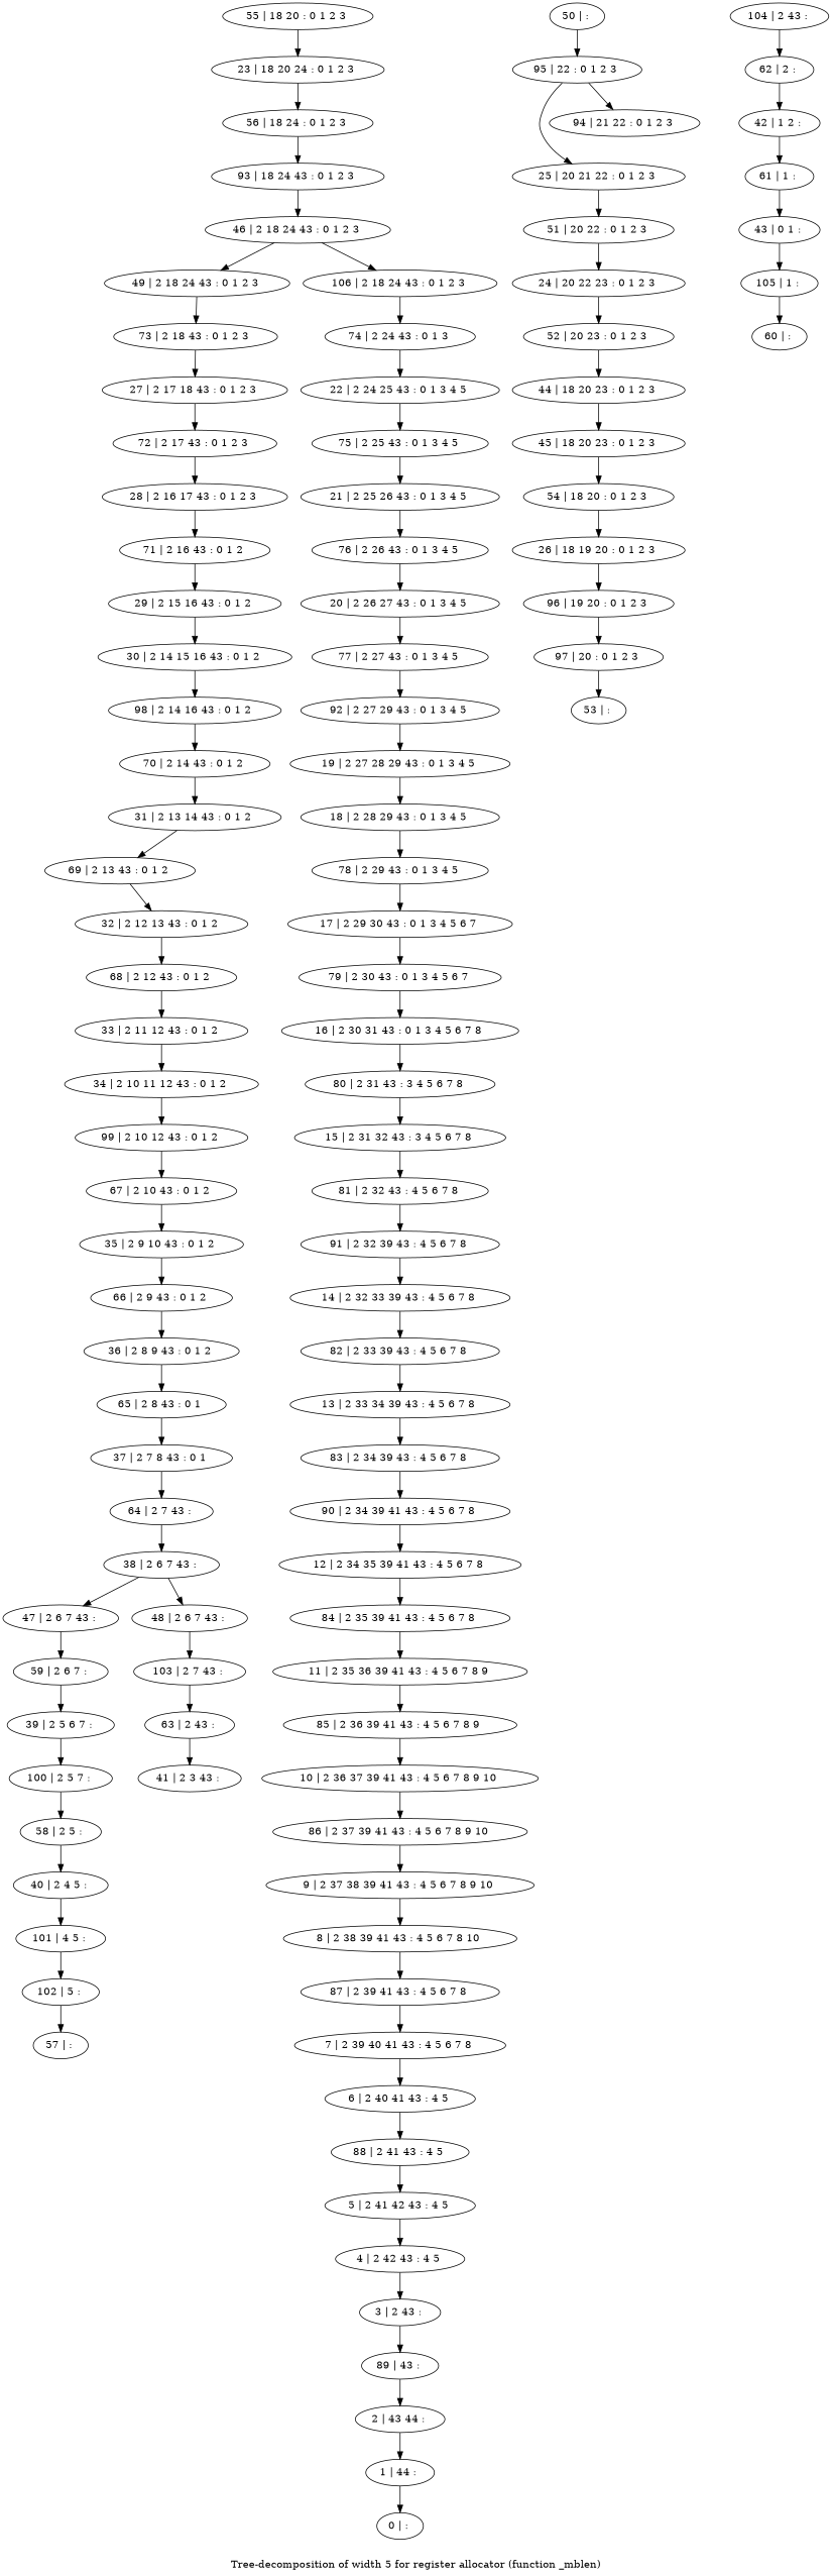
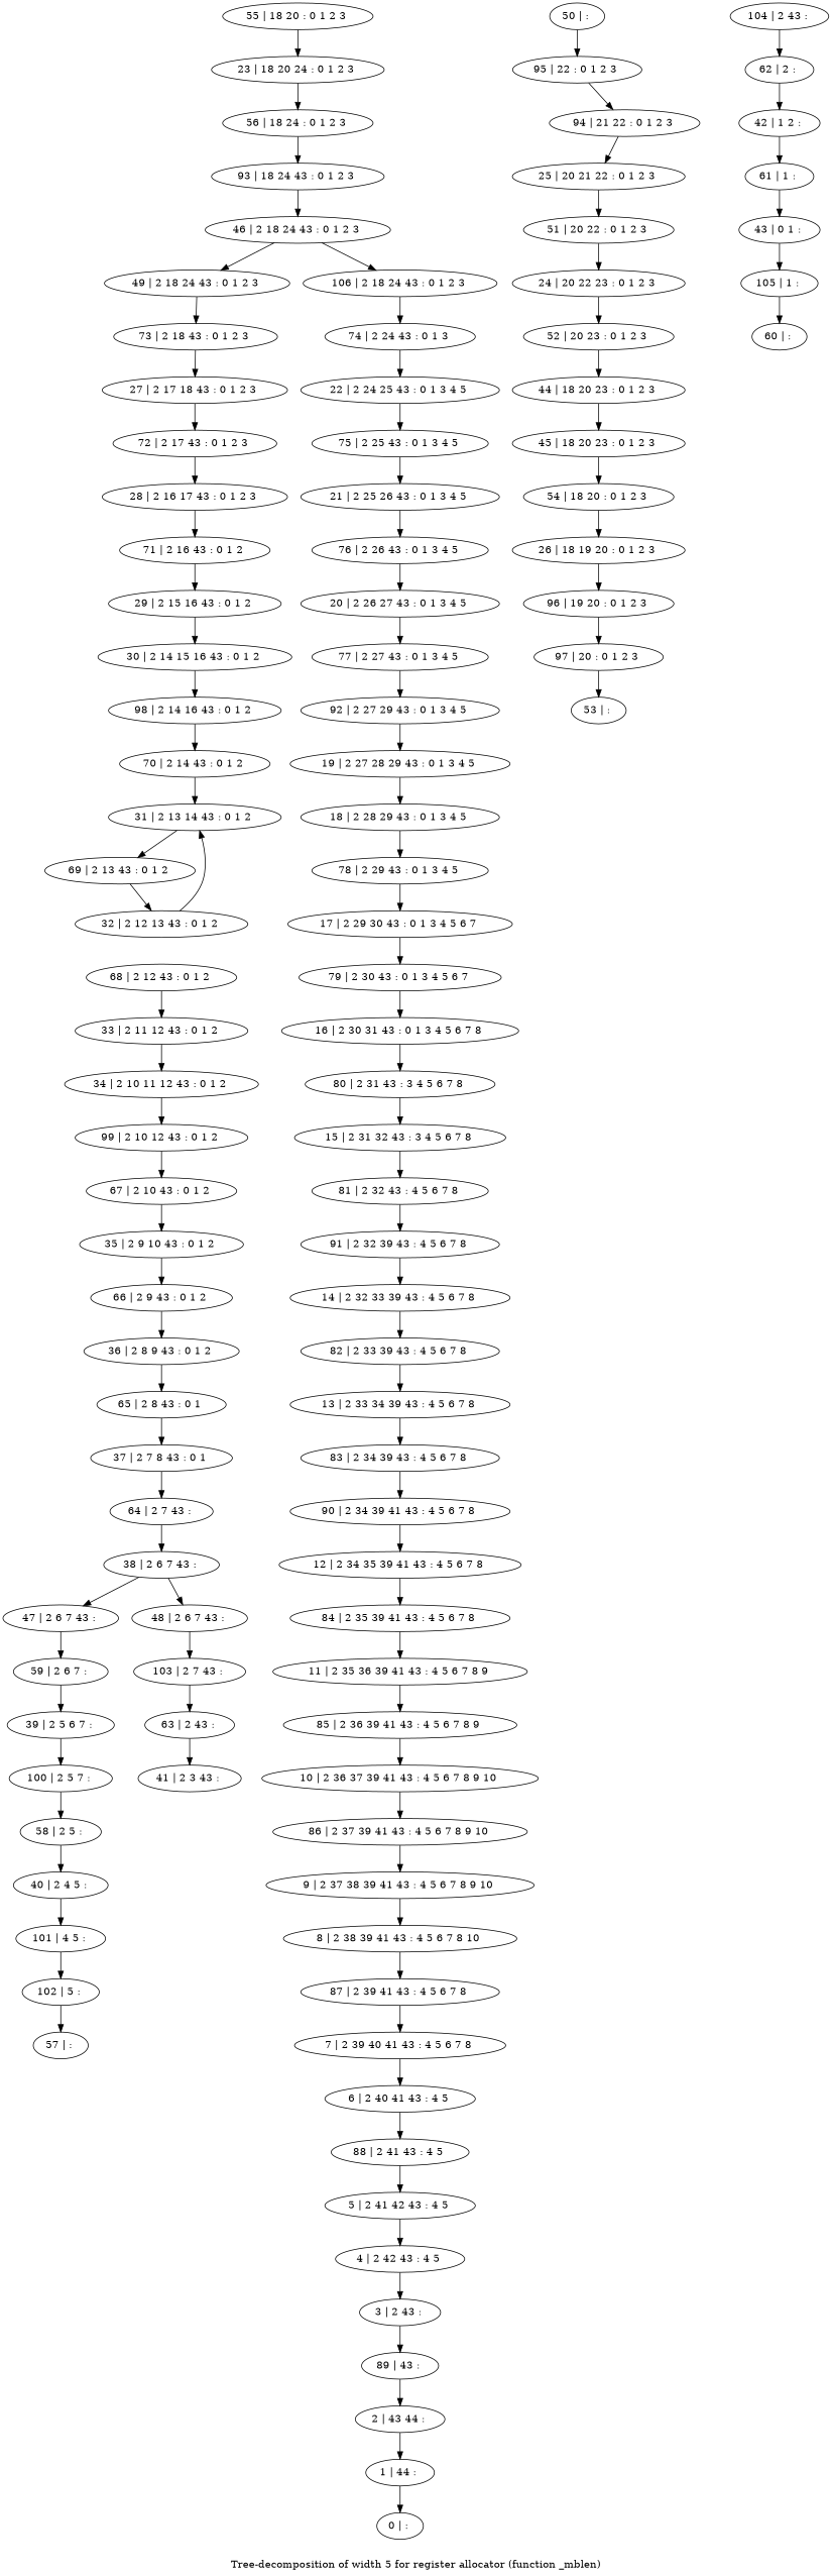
  digraph {
    label="Tree-decomposition of width 5 for register allocator (function _mblen)"
    n1 [label="0 | : "]
    n2 [label="1 | 44 : "]
    n3 [label="2 | 43 44 : "]
    n4 [label="3 | 2 43 : "]
    n5 [label="89 | 43 : "]
    n6 [label="4 | 2 42 43 : 4 5 "]
    n7 [label="5 | 2 41 42 43 : 4 5 "]
    n8 [label="6 | 2 40 41 43 : 4 5 "]
    n9 [label="88 | 2 41 43 : 4 5 "]
    n10 [label="7 | 2 39 40 41 43 : 4 5 6 7 8 "]
    n11 [label="8 | 2 38 39 41 43 : 4 5 6 7 8 10 "]
    n12 [label="87 | 2 39 41 43 : 4 5 6 7 8 "]
    n13 [label="9 | 2 37 38 39 41 43 : 4 5 6 7 8 9 10 "]
    n14 [label="10 | 2 36 37 39 41 43 : 4 5 6 7 8 9 10 "]
    n15 [label="86 | 2 37 39 41 43 : 4 5 6 7 8 9 10 "]
    n16 [label="11 | 2 35 36 39 41 43 : 4 5 6 7 8 9 "]
    n17 [label="85 | 2 36 39 41 43 : 4 5 6 7 8 9 "]
    n18 [label="12 | 2 34 35 39 41 43 : 4 5 6 7 8 "]
    n19 [label="84 | 2 35 39 41 43 : 4 5 6 7 8 "]
    n20 [label="13 | 2 33 34 39 43 : 4 5 6 7 8 "]
    n21 [label="83 | 2 34 39 43 : 4 5 6 7 8 "]
    n22 [label="90 | 2 34 39 41 43 : 4 5 6 7 8 "]
    n23 [label="14 | 2 32 33 39 43 : 4 5 6 7 8 "]
    n24 [label="82 | 2 33 39 43 : 4 5 6 7 8 "]
    n25 [label="15 | 2 31 32 43 : 3 4 5 6 7 8 "]
    n26 [label="81 | 2 32 43 : 4 5 6 7 8 "]
    n27 [label="91 | 2 32 39 43 : 4 5 6 7 8 "]
    n28 [label="16 | 2 30 31 43 : 0 1 3 4 5 6 7 8 "]
    n29 [label="80 | 2 31 43 : 3 4 5 6 7 8 "]
    n30 [label="17 | 2 29 30 43 : 0 1 3 4 5 6 7 "]
    n31 [label="79 | 2 30 43 : 0 1 3 4 5 6 7 "]
    n32 [label="18 | 2 28 29 43 : 0 1 3 4 5 "]
    n33 [label="78 | 2 29 43 : 0 1 3 4 5 "]
    n34 [label="19 | 2 27 28 29 43 : 0 1 3 4 5 "]
    n35 [label="20 | 2 26 27 43 : 0 1 3 4 5 "]
    n36 [label="77 | 2 27 43 : 0 1 3 4 5 "]
    n37 [label="92 | 2 27 29 43 : 0 1 3 4 5 "]
    n38 [label="21 | 2 25 26 43 : 0 1 3 4 5 "]
    n39 [label="76 | 2 26 43 : 0 1 3 4 5 "]
    n40 [label="22 | 2 24 25 43 : 0 1 3 4 5 "]
    n41 [label="75 | 2 25 43 : 0 1 3 4 5 "]
    n42 [label="23 | 18 20 24 : 0 1 2 3 "]
    n43 [label="56 | 18 24 : 0 1 2 3 "]
    n44 [label="93 | 18 24 43 : 0 1 2 3 "]
    n45 [label="24 | 20 22 23 : 0 1 2 3 "]
    n46 [label="52 | 20 23 : 0 1 2 3 "]
    n47 [label="44 | 18 20 23 : 0 1 2 3 "]
    n48 [label="25 | 20 21 22 : 0 1 2 3 "]
    n49 [label="51 | 20 22 : 0 1 2 3 "]
    n50 [label="26 | 18 19 20 : 0 1 2 3 "]
    n51 [label="96 | 19 20 : 0 1 2 3 "]
    n52 [label="97 | 20 : 0 1 2 3 "]
    n53 [label="27 | 2 17 18 43 : 0 1 2 3 "]
    n54 [label="72 | 2 17 43 : 0 1 2 3 "]
    n55 [label="28 | 2 16 17 43 : 0 1 2 3 "]
    n56 [label="71 | 2 16 43 : 0 1 2 "]
    n57 [label="29 | 2 15 16 43 : 0 1 2 "]
    n58 [label="30 | 2 14 15 16 43 : 0 1 2 "]
    n59 [label="98 | 2 14 16 43 : 0 1 2 "]
    n60 [label="70 | 2 14 43 : 0 1 2 "]
    n61 [label="31 | 2 13 14 43 : 0 1 2 "]
    n62 [label="69 | 2 13 43 : 0 1 2 "]
    n63 [label="32 | 2 12 13 43 : 0 1 2 "]
    n64 [label="68 | 2 12 43 : 0 1 2 "]
    n65 [label="33 | 2 11 12 43 : 0 1 2 "]
    n66 [label="34 | 2 10 11 12 43 : 0 1 2 "]
    n67 [label="99 | 2 10 12 43 : 0 1 2 "]
    n68 [label="67 | 2 10 43 : 0 1 2 "]
    n69 [label="35 | 2 9 10 43 : 0 1 2 "]
    n70 [label="66 | 2 9 43 : 0 1 2 "]
    n71 [label="36 | 2 8 9 43 : 0 1 2 "]
    n72 [label="65 | 2 8 43 : 0 1 "]
    n73 [label="37 | 2 7 8 43 : 0 1 "]
    n74 [label="64 | 2 7 43 : "]
    n75 [label="38 | 2 6 7 43 : "]
    n76 [label="47 | 2 6 7 43 : "]
    n77 [label="48 | 2 6 7 43 : "]
    n78 [label="59 | 2 6 7 : "]
    n79 [label="103 | 2 7 43 : "]
    n80 [label="39 | 2 5 6 7 : "]
    n81 [label="100 | 2 5 7 : "]
    n82 [label="58 | 2 5 : "]
    n83 [label="40 | 2 4 5 : "]
    n84 [label="101 | 4 5 : "]
    n85 [label="102 | 5 : "]
    n86 [label="41 | 2 3 43 : "]
    n87 [label="104 | 2 43 : "]
    n88 [label="62 | 2 : "]
    n89 [label="42 | 1 2 : "]
    n90 [label="61 | 1 : "]
    n91 [label="43 | 0 1 : "]
    n92 [label="105 | 1 : "]
    n93 [label="60 | : "]
    n94 [label="45 | 18 20 23 : 0 1 2 3 "]
    n95 [label="54 | 18 20 : 0 1 2 3 "]
    n96 [label="46 | 2 18 24 43 : 0 1 2 3 "]
    n97 [label="49 | 2 18 24 43 : 0 1 2 3 "]
    n98 [label="106 | 2 18 24 43 : 0 1 2 3 "]
    n99 [label="73 | 2 18 43 : 0 1 2 3 "]
    n100 [label="74 | 2 24 43 : 0 1 3 "]
    n101 [label="63 | 2 43 : "]
    n102 [label="50 | : "]
    n103 [label="95 | 22 : 0 1 2 3 "]
    n104 [label="94 | 21 22 : 0 1 2 3 "]
    n105 [label="53 | : "]
    n106 [label="55 | 18 20 : 0 1 2 3 "]
    n107 [label="57 | : "]
    n2 -> n1
    n3 -> n2
    n4 -> n5
    n5 -> n3
    n6 -> n4
    n7 -> n6
    n8 -> n9
    n9 -> n7
    n10 -> n8
    n11 -> n12
    n12 -> n10
    n13 -> n11
    n14 -> n15
    n15 -> n13
    n16 -> n17
    n17 -> n14
    n18 -> n19
    n19 -> n16
    n20 -> n21
    n21 -> n22
    n22 -> n18
    n23 -> n24
    n24 -> n20
    n25 -> n26
    n26 -> n27
    n27 -> n23
    n28 -> n29
    n29 -> n25
    n30 -> n31
    n31 -> n28
    n32 -> n33
    n33 -> n30
    n34 -> n32
    n35 -> n36
    n36 -> n37
    n37 -> n34
    n38 -> n39
    n39 -> n35
    n40 -> n41
    n41 -> n38
    n42 -> n43
    n43 -> n44
    n44 -> n96
    n45 -> n46
    n46 -> n47
    n47 -> n94
    n48 -> n49
    n49 -> n45
    n50 -> n51
    n51 -> n52
    n52 -> n105
    n53 -> n54
    n54 -> n55
    n55 -> n56
    n56 -> n57
    n57 -> n58
    n58 -> n59
    n59 -> n60
    n60 -> n61
    n61 -> n62
    n62 -> n63
-   n63 -> n64
+   n63 -> n61
    n64 -> n65
    n65 -> n66
    n66 -> n67
    n67 -> n68
    n68 -> n69
    n69 -> n70
    n70 -> n71
    n71 -> n72
    n72 -> n73
    n73 -> n74
    n74 -> n75
    n75 -> n76
    n75 -> n77
    n76 -> n78
    n77 -> n79
    n78 -> n80
    n79 -> n101
    n80 -> n81
    n81 -> n82
    n82 -> n83
    n83 -> n84
    n84 -> n85
    n85 -> n107
    n87 -> n88
    n88 -> n89
    n89 -> n90
    n90 -> n91
    n91 -> n92
    n92 -> n93
    n94 -> n95
    n95 -> n50
    n96 -> n97
    n96 -> n98
    n97 -> n99
    n98 -> n100
    n99 -> n53
    n100 -> n40
    n101 -> n86
    n102 -> n103
    n103 -> n104
-   n103 -> n48
+   n104 -> n48
    n106 -> n42
  }
